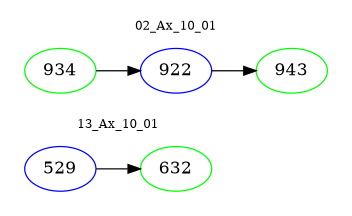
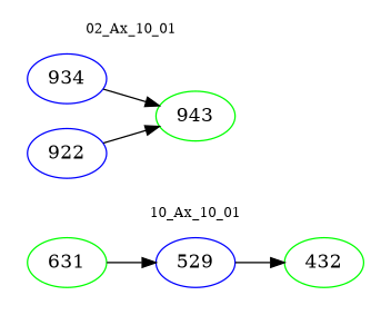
  digraph {
    rankdir=LR
    node [color=green]
    edge [color=black]
+   n1 [label=631]
    n2 [color=blue label=529]
-   n3 [label=632]
-   n4 [label=934]
+   n3 [label=432]
+   n4 [color=blue label=934]
    n5 [color=blue label=922]
    n6 [label=943]
    subgraph cluster_1 {
      color=white
      fontsize=10
-     label="13_Ax_10_01"
+     label="10_Ax_10_01"
+     n1
      n2
      n3
    }
    subgraph cluster_2 {
      color=white
      fontsize=10
      label="02_Ax_10_01"
      n4
      n5
      n6
    }
+   n1 -> n2
    n2 -> n3
-   n4 -> n5
+   n4 -> n6
    n5 -> n6
  }
